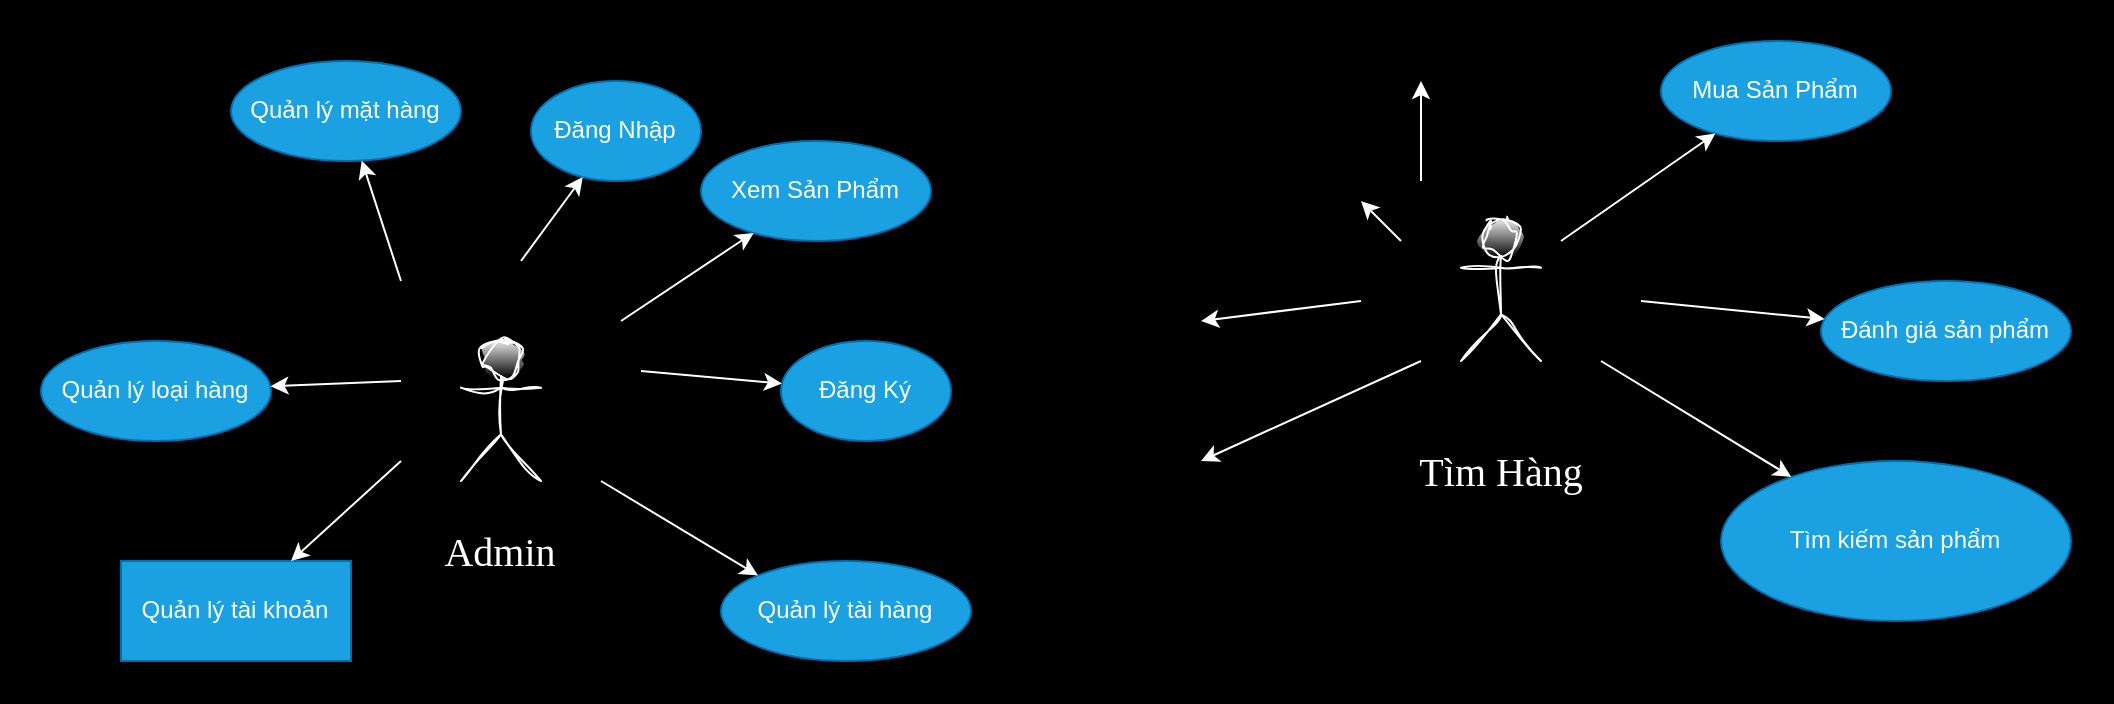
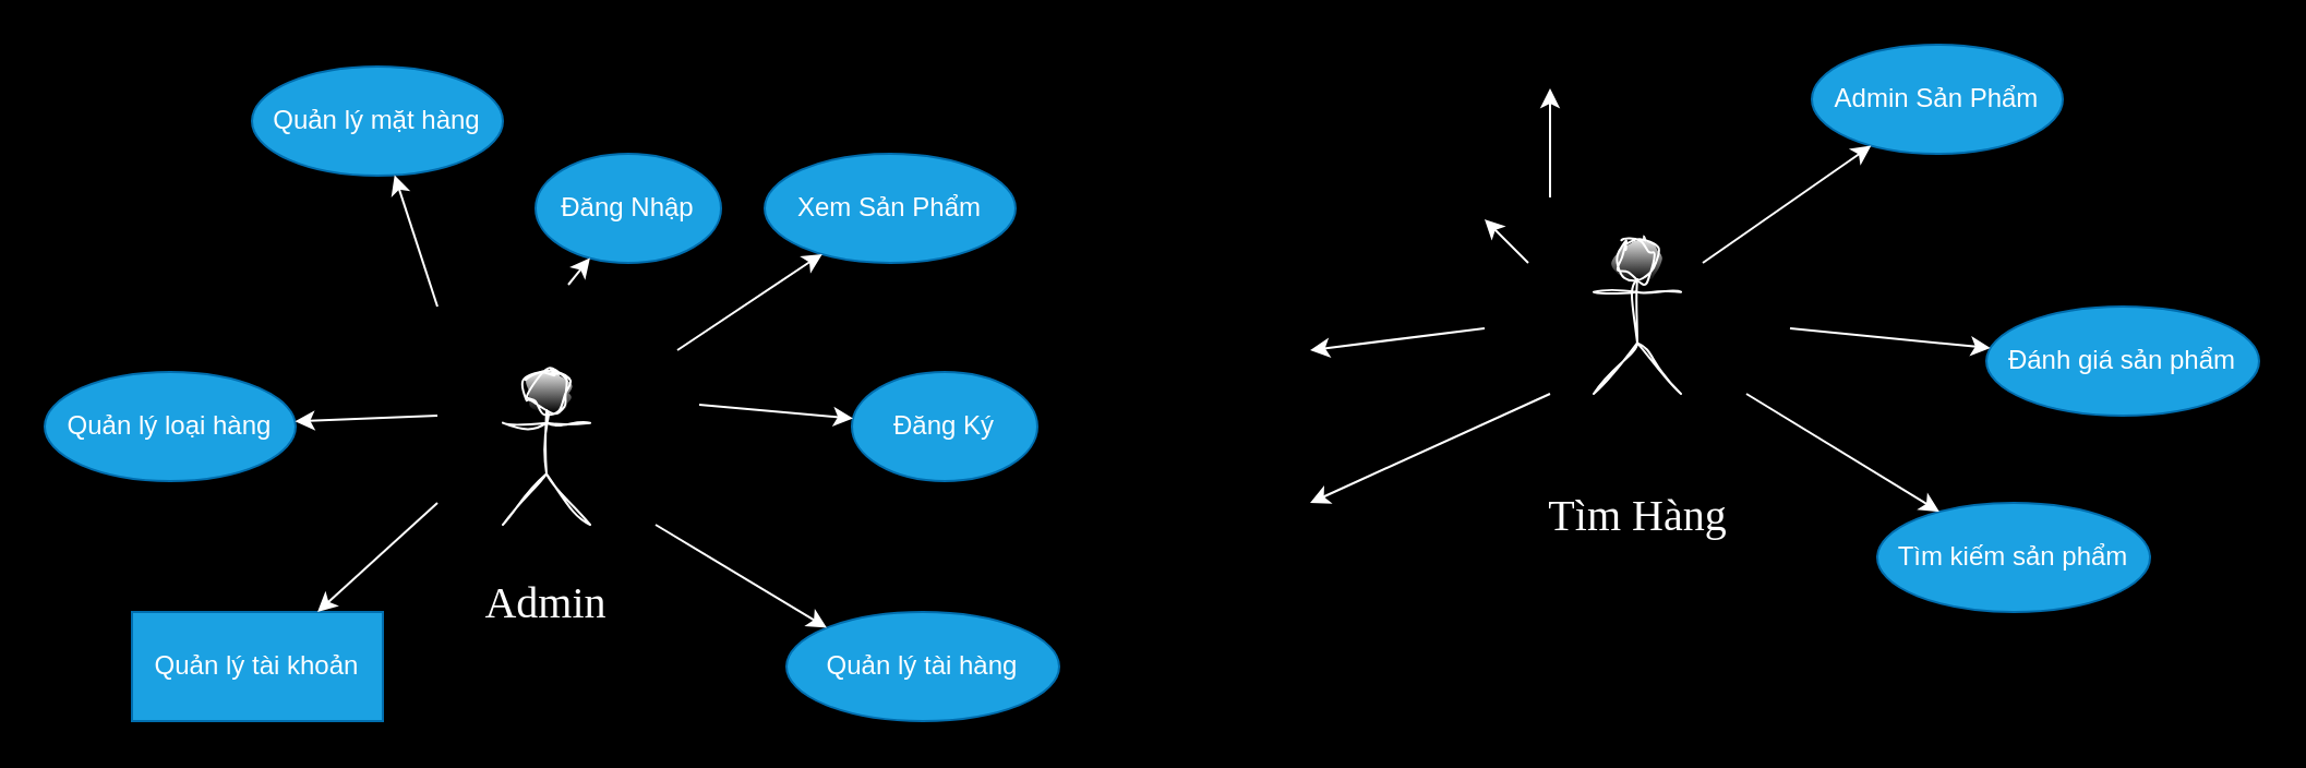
  <mxCell id="0" />
  <mxCell id="1" parent="0" />
  <mxCell id="2" value="." style="shape=umlActor;verticalLabelPosition=bottom;verticalAlign=top;html=1;outlineConnect=0;sketch=1;hachureGap=4;jiggle=2;curveFitting=1;fontFamily=Times New Roman;fontSize=20;strokeColor=#FFFFFF;align=center;gradientColor=default;" parent="1" vertex="1"><mxGeometry x="230" y="170" width="40" height="70" as="geometry" /></mxCell>
  <mxCell id="3" value="&lt;font face=&quot;Times New Roman&quot; color=&quot;#ffffff&quot;&gt;Admin&lt;/font&gt;" style="text;html=1;strokeColor=none;fillColor=none;align=center;verticalAlign=middle;whiteSpace=wrap;rounded=0;fontSize=20;fontFamily=Architects Daughter;" parent="1" vertex="1"><mxGeometry x="205" y="260" width="90" height="30" as="geometry" /></mxCell>
  <mxCell id="4" value="&lt;font face=&quot;Times New Roman&quot; color=&quot;#ffffff&quot;&gt;Tìm Hàng&lt;/font&gt;" style="text;html=1;strokeColor=none;fillColor=none;align=center;verticalAlign=middle;whiteSpace=wrap;rounded=0;fontSize=20;fontFamily=Architects Daughter;" parent="1" vertex="1"><mxGeometry x="697.5" y="220" width="105" height="30" as="geometry" /></mxCell>
  <mxCell id="5" value="Actor" style="shape=umlActor;verticalLabelPosition=bottom;verticalAlign=top;html=1;outlineConnect=0;sketch=1;hachureGap=4;jiggle=2;curveFitting=1;fontFamily=Times New Roman;fontSize=20;strokeColor=#FFFFFF;align=center;gradientColor=default;" parent="1" vertex="1"><mxGeometry x="730" y="110" width="40" height="70" as="geometry" /></mxCell>
- <mxCell id="6" value="Đăng Nhập" style="ellipse;whiteSpace=wrap;html=1;fillColor=#1ba1e2;strokeColor=#006EAF;fontColor=#ffffff;" parent="1" vertex="1"><mxGeometry x="265" y="40" width="85" height="50" as="geometry" /></mxCell>
+ <mxCell id="6" value="Đăng Nhập" style="ellipse;whiteSpace=wrap;html=1;fillColor=#1ba1e2;strokeColor=#006EAF;fontColor=#ffffff;" parent="1" vertex="1"><mxGeometry x="245" y="70" width="85" height="50" as="geometry" /></mxCell>
  <mxCell id="7" value="" style="endArrow=classic;html=1;rounded=0;strokeColor=#FFFFFF;" edge="1" parent="1" target="6"><mxGeometry width="50" height="50" relative="1" as="geometry"><mxPoint x="260" y="130" as="sourcePoint" /><mxPoint x="320" y="145" as="targetPoint" /></mxGeometry></mxCell>
  <mxCell id="8" value="" style="endArrow=classic;html=1;rounded=0;strokeColor=#FFFFFF;" edge="1" parent="1"><mxGeometry width="50" height="50" relative="1" as="geometry"><mxPoint x="700" y="120" as="sourcePoint" /><mxPoint x="680" y="100" as="targetPoint" /></mxGeometry></mxCell>
  <mxCell id="9" value="Xem Sản Phẩm" style="ellipse;whiteSpace=wrap;html=1;fillColor=#1ba1e2;strokeColor=#006EAF;fontColor=#ffffff;" vertex="1" parent="1"><mxGeometry x="350" y="70" width="115" height="50" as="geometry" /></mxCell>
- <mxCell id="10" value="Mua Sản Phẩm" style="ellipse;whiteSpace=wrap;html=1;fillColor=#1ba1e2;strokeColor=#006EAF;fontColor=#ffffff;" vertex="1" parent="1"><mxGeometry x="830" y="20" width="115" height="50" as="geometry" /></mxCell>
+ <mxCell id="10" value="Admin Sản Phẩm" style="ellipse;whiteSpace=wrap;html=1;fillColor=#1ba1e2;strokeColor=#006EAF;fontColor=#ffffff;" vertex="1" parent="1"><mxGeometry x="830" y="20" width="115" height="50" as="geometry" /></mxCell>
  <mxCell id="11" value="Đánh giá sản phẩm" style="ellipse;whiteSpace=wrap;html=1;fillColor=#1ba1e2;strokeColor=#006EAF;fontColor=#ffffff;" vertex="1" parent="1"><mxGeometry x="910" y="140" width="125" height="50" as="geometry" /></mxCell>
  <mxCell id="12" style="edgeStyle=orthogonalEdgeStyle;rounded=0;orthogonalLoop=1;jettySize=auto;html=1;exitX=0.5;exitY=1;exitDx=0;exitDy=0;" edge="1" parent="1" source="13"><mxGeometry relative="1" as="geometry"><mxPoint x="460" y="300" as="targetPoint" /></mxGeometry></mxCell>
- <mxCell id="13" value="Tìm kiếm sản phẩm" style="ellipse;whiteSpace=wrap;html=1;fillColor=#1ba1e2;strokeColor=#006EAF;fontColor=#ffffff;" vertex="1" parent="1"><mxGeometry x="860" y="230" width="175" height="80" as="geometry" /></mxCell>
+ <mxCell id="13" value="Tìm kiếm sản phẩm" style="ellipse;whiteSpace=wrap;html=1;fillColor=#1ba1e2;strokeColor=#006EAF;fontColor=#ffffff;" vertex="1" parent="1"><mxGeometry x="860" y="230" width="125" height="50" as="geometry" /></mxCell>
  <mxCell id="14" value="Quản lý tài hàng" style="ellipse;whiteSpace=wrap;html=1;fillColor=#1ba1e2;strokeColor=#006EAF;fontColor=#ffffff;" vertex="1" parent="1"><mxGeometry x="360" y="280" width="125" height="50" as="geometry" /></mxCell>
  <mxCell id="15" value="" style="endArrow=classic;html=1;rounded=0;strokeColor=#FFFFFF;" edge="1" parent="1" target="10"><mxGeometry width="50" height="50" relative="1" as="geometry"><mxPoint x="780" y="120" as="sourcePoint" /><mxPoint x="460" y="156" as="targetPoint" /></mxGeometry></mxCell>
  <mxCell id="16" value="" style="endArrow=classic;html=1;rounded=0;strokeColor=#FFFFFF;" edge="1" parent="1" target="13"><mxGeometry width="50" height="50" relative="1" as="geometry"><mxPoint x="800" y="180" as="sourcePoint" /><mxPoint x="460" y="158" as="targetPoint" /></mxGeometry></mxCell>
  <mxCell id="17" value="" style="endArrow=classic;html=1;rounded=0;strokeColor=#FFFFFF;" edge="1" parent="1" target="11"><mxGeometry width="50" height="50" relative="1" as="geometry"><mxPoint x="820" y="150" as="sourcePoint" /><mxPoint x="470" y="168" as="targetPoint" /></mxGeometry></mxCell>
  <mxCell id="18" value="" style="endArrow=classic;html=1;rounded=0;strokeColor=#FFFFFF;" edge="1" parent="1"><mxGeometry width="50" height="50" relative="1" as="geometry"><mxPoint x="710" y="180" as="sourcePoint" /><mxPoint x="600" y="230" as="targetPoint" /></mxGeometry></mxCell>
  <mxCell id="19" value="" style="endArrow=classic;html=1;rounded=0;strokeColor=#FFFFFF;" edge="1" parent="1"><mxGeometry width="50" height="50" relative="1" as="geometry"><mxPoint x="710" y="90" as="sourcePoint" /><mxPoint x="710" y="40" as="targetPoint" /></mxGeometry></mxCell>
  <mxCell id="20" value="" style="endArrow=classic;html=1;rounded=0;strokeColor=#FFFFFF;" edge="1" parent="1" target="9"><mxGeometry width="50" height="50" relative="1" as="geometry"><mxPoint x="310" y="160" as="sourcePoint" /><mxPoint x="430" y="90" as="targetPoint" /><Array as="points"><mxPoint x="370" y="120" /></Array></mxGeometry></mxCell>
  <mxCell id="21" value="" style="endArrow=classic;html=1;rounded=0;strokeColor=#FFFFFF;entryX=0;entryY=0;entryDx=0;entryDy=0;" edge="1" parent="1" target="14"><mxGeometry width="50" height="50" relative="1" as="geometry"><mxPoint x="300" y="240" as="sourcePoint" /><mxPoint x="310" y="230" as="targetPoint" /></mxGeometry></mxCell>
  <mxCell id="22" value="Quản lý loại hàng" style="ellipse;whiteSpace=wrap;html=1;fillColor=#1ba1e2;strokeColor=#006EAF;fontColor=#ffffff;" vertex="1" parent="1"><mxGeometry x="20" y="170" width="115" height="50" as="geometry" /></mxCell>
  <mxCell id="23" value="Quản lý mặt hàng" style="ellipse;whiteSpace=wrap;html=1;fillColor=#1ba1e2;strokeColor=#006EAF;fontColor=#ffffff;" vertex="1" parent="1"><mxGeometry x="115" y="30" width="115" height="50" as="geometry" /></mxCell>
  <mxCell id="24" value="Quản lý tài khoản" style="whiteSpace=wrap;html=1;fillColor=#1ba1e2;strokeColor=#006EAF;fontColor=#ffffff;rounded=0;" vertex="1" parent="1"><mxGeometry x="60" y="280" width="115" height="50" as="geometry" /></mxCell>
  <mxCell id="25" value="" style="endArrow=classic;html=1;rounded=0;strokeColor=#FFFFFF;" edge="1" parent="1" target="23"><mxGeometry width="50" height="50" relative="1" as="geometry"><mxPoint x="200" y="140" as="sourcePoint" /><mxPoint x="369" y="98" as="targetPoint" /></mxGeometry></mxCell>
  <mxCell id="26" value="" style="endArrow=classic;html=1;rounded=0;strokeColor=#FFFFFF;" edge="1" parent="1" target="24"><mxGeometry width="50" height="50" relative="1" as="geometry"><mxPoint x="200" y="230" as="sourcePoint" /><mxPoint x="379" y="108" as="targetPoint" /></mxGeometry></mxCell>
  <mxCell id="27" value="" style="endArrow=classic;html=1;rounded=0;strokeColor=#FFFFFF;" edge="1" parent="1" target="22"><mxGeometry width="50" height="50" relative="1" as="geometry"><mxPoint x="200" y="190" as="sourcePoint" /><mxPoint x="327" y="26" as="targetPoint" /></mxGeometry></mxCell>
  <mxCell id="28" value="Đăng Ký" style="ellipse;whiteSpace=wrap;html=1;fillColor=#1ba1e2;strokeColor=#006EAF;fontColor=#ffffff;" vertex="1" parent="1"><mxGeometry x="390" y="170" width="85" height="50" as="geometry" /></mxCell>
  <mxCell id="29" value="" style="endArrow=classic;html=1;rounded=0;strokeColor=#FFFFFF;" edge="1" parent="1"><mxGeometry width="50" height="50" relative="1" as="geometry"><mxPoint x="680" y="150" as="sourcePoint" /><mxPoint x="600" y="160" as="targetPoint" /></mxGeometry></mxCell>
  <mxCell id="30" value="" style="endArrow=classic;html=1;rounded=0;strokeColor=#FFFFFF;" edge="1" parent="1" target="28"><mxGeometry width="50" height="50" relative="1" as="geometry"><mxPoint x="320" y="185" as="sourcePoint" /><mxPoint x="320" y="180" as="targetPoint" /></mxGeometry></mxCell>
